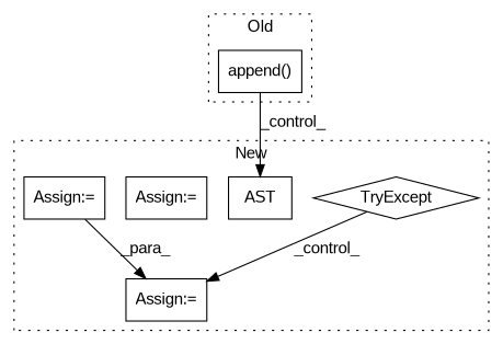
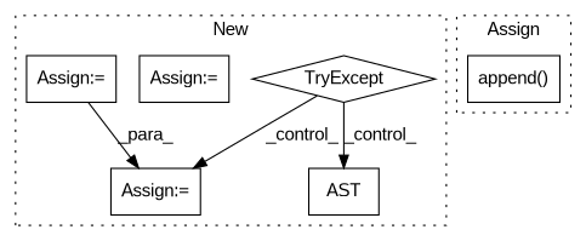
  digraph {
    fontname="Liberation Sans"
    node [a=68 fontname="Liberation Sans" l=3 shape=box]
    edge [fontname="Liberation Sans"]
    n1 [a=71 l=21 label=TryExcept s=1969 shape=diamond]
    n2 [a=2 l="7,0" label=AST s="2181,0"]
    n3 [label="Assign:=" s=2005]
    n4 [label="Assign:=" s=2468]
    n5 [label="Assign:=" s=1850]
    n6 [a=75 l="25,1" label="append()" s="1210,1238"]
    subgraph cluster_1 {
      label=New
      style=dotted
      n1
      n2
      n3
      n4
      n5
    }
    subgraph cluster_2 {
-     label=Old
+     label=Assign
      style=dotted
      n6
    }
-   n6 -> n2 [label=_control_]
+   n1 -> n2 [label=_control_]
    n1 -> n3 [label=_control_]
    n5 -> n3 [label=_para_]
  }
